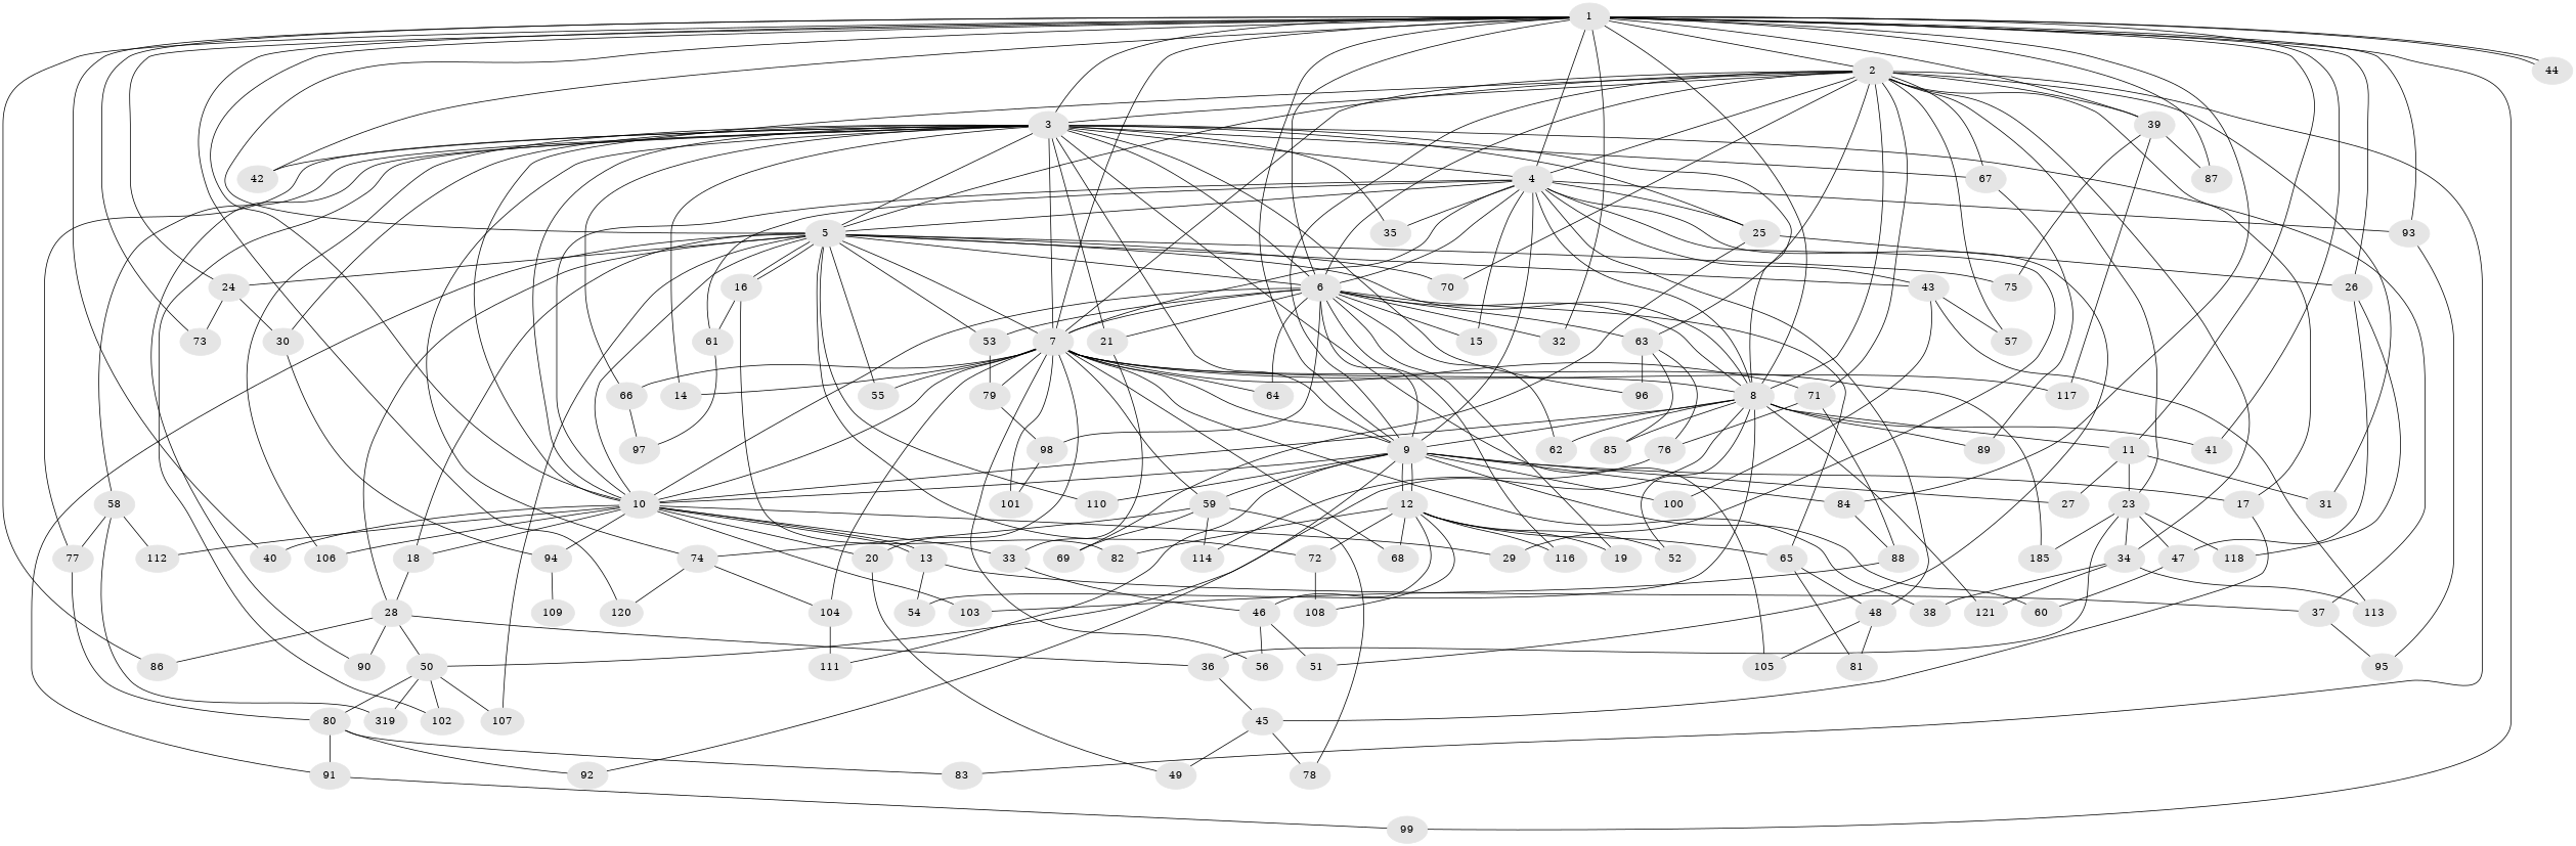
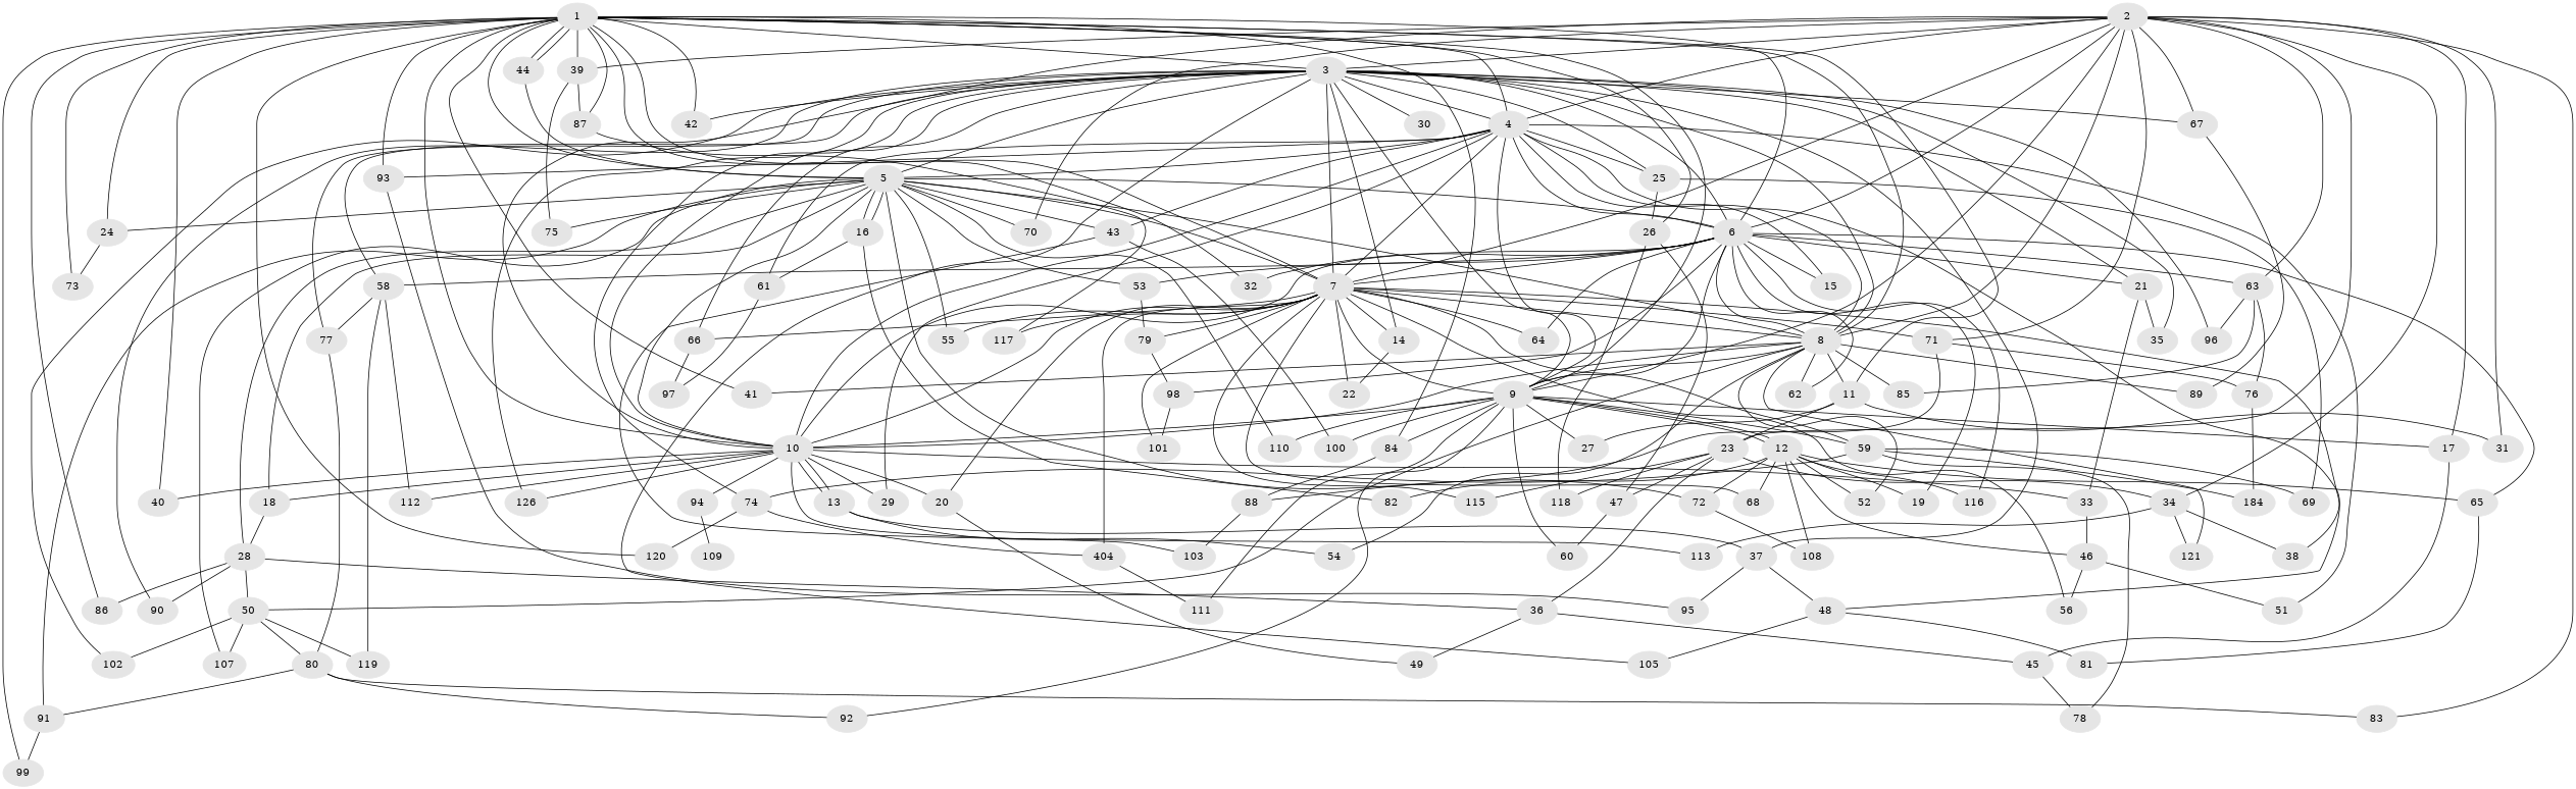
  graph {
    node [color=gray90 style=filled]
    1
    2
    3
    4
    5
    6
    7
    8
    9
    10
    11
    24
    26
    32
    39
    40
    41
    42
    44
    73
    84
    86
    87
    93
    99
    120
    17
    23
    31
    34
-   57
    63
    67
    70
    71
    83
    14
    21
    25
    30
    35
    37
    58
    66
    74
    77
    90
    96
    102
    105
-   106
+   106 [label=126]
    15
    29
    43
    48
    51
    61
    16
    18
    28
    53
    55
    72
    75
    91
    107
    110
    19
    62
    64
    65
    98
    116
    20
+   22
    38
    56
    59
    68
    79
    101
-   104
-   115 [label=185]
+   104 [label=404]
+   115
    117
    50
    52
    54
    85
    89
    121
    12
    27
    60
    92
    100
    111
    13
    33
    94
    103
    112
    47
    118
    88
    95
    45
    36
    113
    76
    69
-   119 [label=319]
+   119
    97
    80
    81
    82
    108
    49
    78
-   114
+   114 [label=184]
    46
    109
-   1 -- 2
    1 -- 3
    1 -- 4
    1 -- 5
    1 -- 6
    1 -- 7
    1 -- 8
    1 -- 9
    1 -- 10
    1 -- 11
    1 -- 24
    1 -- 26
    1 -- 32
    1 -- 39
    1 -- 40
    1 -- 41
    1 -- 42
    1 -- 44
    1 -- 44
    1 -- 73
    1 -- 84
    1 -- 86
    1 -- 87
    1 -- 93
    1 -- 99
    1 -- 120
    2 -- 3
    2 -- 4
-   2 -- 5
+   44 -- 5
    2 -- 6
    2 -- 7
    2 -- 8
    2 -- 9
    2 -- 10
    2 -- 39
    2 -- 17
    2 -- 23
    2 -- 31
    2 -- 34
-   2 -- 57
    2 -- 63
    2 -- 67
    2 -- 70
    2 -- 71
    2 -- 83
    3 -- 4
    3 -- 5
    3 -- 6
    3 -- 7
    3 -- 8
    3 -- 9
    3 -- 10
    3 -- 42
    3 -- 67
    3 -- 14
    3 -- 21
    3 -- 25
    3 -- 30
    3 -- 35
    3 -- 37
    3 -- 58
    3 -- 66
    3 -- 74
    3 -- 77
    3 -- 90
    3 -- 96
    3 -- 102
    3 -- 105
    3 -- 106
    4 -- 5
    4 -- 6
    4 -- 7
    4 -- 8
    4 -- 9
    4 -- 10
    4 -- 93
    4 -- 25
-   4 -- 35
+   21 -- 35
    4 -- 15
    4 -- 29
    4 -- 43
    4 -- 48
    4 -- 51
    4 -- 61
    5 -- 6
    5 -- 7
    5 -- 8
    5 -- 10
    5 -- 24
    5 -- 70
    5 -- 43
    5 -- 16
    5 -- 16
    5 -- 18
    5 -- 28
    5 -- 53
    5 -- 55
    5 -- 72
    5 -- 75
    5 -- 91
    5 -- 107
    5 -- 110
    6 -- 7
    6 -- 8
    6 -- 9
    6 -- 10
    6 -- 32
    6 -- 63
    6 -- 21
+   6 -- 58
    6 -- 15
    6 -- 53
    6 -- 19
    6 -- 62
    6 -- 64
    6 -- 65
    6 -- 98
    6 -- 116
    7 -- 8
    7 -- 9
    7 -- 10
    7 -- 71
    7 -- 14
    7 -- 66
    7 -- 55
    7 -- 64
    7 -- 20
+   7 -- 22
    7 -- 38
    7 -- 56
    7 -- 59
    7 -- 68
    7 -- 79
    7 -- 101
    7 -- 104
    7 -- 115
    7 -- 117
    8 -- 9
    8 -- 10
    8 -- 11
    8 -- 41
    8 -- 62
    8 -- 50
    8 -- 52
    8 -- 54
    8 -- 85
    8 -- 89
    8 -- 121
    9 -- 10
    9 -- 84
    9 -- 17
    9 -- 110
    9 -- 59
    9 -- 12
    9 -- 12
    9 -- 27
    9 -- 60
    9 -- 92
    9 -- 100
    9 -- 111
    10 -- 40
    10 -- 106
    10 -- 29
    10 -- 18
    10 -- 20
    10 -- 13
    10 -- 13
    10 -- 33
    10 -- 94
    10 -- 103
    10 -- 112
    11 -- 23
    11 -- 31
    11 -- 27
    24 -- 73
-   24 -- 30
    26 -- 47
    26 -- 118
    39 -- 87
    39 -- 75
    84 -- 88
-   39 -- 117
+   87 -- 117
    93 -- 95
    17 -- 45
    23 -- 34
    23 -- 115
    23 -- 47
    23 -- 118
    23 -- 36
    34 -- 38
    34 -- 121
    34 -- 113
    63 -- 96
    63 -- 85
    63 -- 76
    67 -- 89
    71 -- 88
    71 -- 76
+   14 -- 22
    21 -- 33
    25 -- 26
    25 -- 69
-   30 -- 94
-   65 -- 48
+   37 -- 48
    37 -- 95
    58 -- 77
    58 -- 112
    58 -- 119
    66 -- 97
    74 -- 120
    74 -- 104
    77 -- 80
-   43 -- 57
    43 -- 100
    43 -- 113
    48 -- 105
    48 -- 81
    61 -- 97
    16 -- 61
    16 -- 82
    18 -- 28
    28 -- 86
    28 -- 90
    28 -- 50
    28 -- 36
    53 -- 79
    72 -- 108
    91 -- 99
    65 -- 81
    98 -- 101
    20 -- 49
    59 -- 74
    59 -- 69
    59 -- 78
    59 -- 114
    79 -- 98
    104 -- 111
    50 -- 102
    50 -- 107
    50 -- 119
    50 -- 80
    12 -- 72
    12 -- 19
    12 -- 65
    12 -- 116
    12 -- 68
    12 -- 52
    12 -- 82
    12 -- 108
    12 -- 46
    13 -- 37
    13 -- 54
    33 -- 46
    94 -- 109
    47 -- 60
    88 -- 103
-   45 -- 49
+   36 -- 49
    45 -- 78
    36 -- 45
    76 -- 114
    80 -- 83
    80 -- 91
    80 -- 92
    46 -- 51
    46 -- 56
  }
